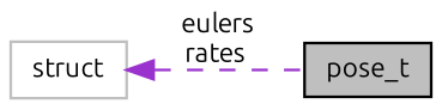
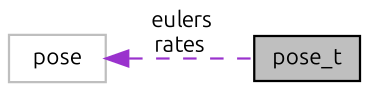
  digraph {
    rankdir=LR
    fontname=Ubuntu
    node [fontname=Ubuntu fontsize=10 shape=record style=filled]
    n1 [color=black fillcolor=grey75 fontcolor=black height=0.2 label=pose_t width=0.4]
-   n2 [color=grey75 fillcolor=white height=0.2 label=struct width=0.4]
+   n2 [color=grey75 fillcolor=white height=0.2 label=pose width=0.4]
    n2 -> n1 [color=darkorchid3 dir=back fontname=Ubuntu fontsize=10 label=" eulers\nrates" labelfontname=FreeSans labelfontsize=10 style=dashed]
  }
